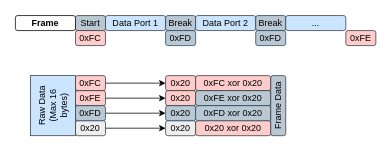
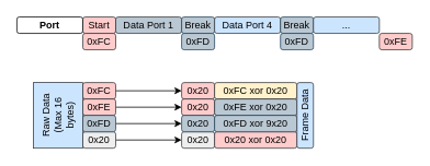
  <mxCell id="0" value="" />
  <mxCell id="1" parent="0" />
- <mxCell id="2" value="Start" style="rounded=1;whiteSpace=wrap;html=1;fillColor=#bac8d3;strokeColor=#36393d;" parent="1" vertex="1"><mxGeometry x="100" y="20" width="40" height="20" as="geometry" /></mxCell>
- <mxCell id="3" value="Frame" style="rounded=1;whiteSpace=wrap;html=1;fontStyle=1" parent="1" vertex="1"><mxGeometry x="20" y="20" width="80" height="20" as="geometry" /></mxCell>
- <mxCell id="4" value="Data Port 1" style="rounded=1;whiteSpace=wrap;html=1;fillColor=#cce5ff;strokeColor=#36393d;" parent="1" vertex="1"><mxGeometry x="140" y="20" width="80" height="20" as="geometry" /></mxCell>
+ <mxCell id="2" value="Start" style="rounded=1;whiteSpace=wrap;html=1;fillColor=#ffcccc;strokeColor=#36393d;" parent="1" vertex="1"><mxGeometry x="100" y="20" width="40" height="20" as="geometry" /></mxCell>
+ <mxCell id="3" value="Port" style="rounded=1;whiteSpace=wrap;html=1;fontStyle=1" parent="1" vertex="1"><mxGeometry x="20" y="20" width="80" height="20" as="geometry" /></mxCell>
+ <mxCell id="4" value="Data Port 1" style="rounded=1;whiteSpace=wrap;html=1;fillColor=#bac8d3;strokeColor=#36393d;" parent="1" vertex="1"><mxGeometry x="140" y="20" width="80" height="20" as="geometry" /></mxCell>
  <mxCell id="5" style="edgeStyle=orthogonalEdgeStyle;rounded=0;orthogonalLoop=1;jettySize=auto;html=1;entryX=0;entryY=0.5;entryDx=0;entryDy=0;" edge="1" parent="1" source="6" target="9"><mxGeometry relative="1" as="geometry" /></mxCell>
  <mxCell id="6" value="0xFC" style="rounded=1;whiteSpace=wrap;html=1;fillColor=#ffcccc;strokeColor=#36393d;" parent="1" vertex="1"><mxGeometry x="100" y="100" width="40" height="20" as="geometry" /></mxCell>
  <mxCell id="7" style="edgeStyle=orthogonalEdgeStyle;rounded=0;orthogonalLoop=1;jettySize=auto;html=1;entryX=0;entryY=0.5;entryDx=0;entryDy=0;" edge="1" parent="1" source="8" target="13"><mxGeometry relative="1" as="geometry" /></mxCell>
  <mxCell id="8" value="0xFE" style="rounded=1;whiteSpace=wrap;html=1;fillColor=#ffcccc;strokeColor=#36393d;" parent="1" vertex="1"><mxGeometry x="100" y="120" width="40" height="20" as="geometry" /></mxCell>
  <mxCell id="9" value="0x20" style="rounded=1;whiteSpace=wrap;html=1;fillColor=#ffcccc;strokeColor=#36393d;" parent="1" vertex="1"><mxGeometry x="220" y="100" width="40" height="20" as="geometry" /></mxCell>
  <mxCell id="10" style="edgeStyle=orthogonalEdgeStyle;rounded=0;orthogonalLoop=1;jettySize=auto;html=1;entryX=0;entryY=0.5;entryDx=0;entryDy=0;" edge="1" parent="1" source="11" target="15"><mxGeometry relative="1" as="geometry" /></mxCell>
  <mxCell id="11" value="0x20" style="rounded=1;whiteSpace=wrap;html=1;fillColor=#eeeeee;strokeColor=#36393d;" parent="1" vertex="1"><mxGeometry x="100" y="160" width="40" height="20" as="geometry" /></mxCell>
- <mxCell id="12" value="0xFC xor 0x20" style="rounded=1;whiteSpace=wrap;html=1;fillColor=#ffcccc;strokeColor=#36393d;" parent="1" vertex="1"><mxGeometry x="260" y="100" width="100" height="20" as="geometry" /></mxCell>
+ <mxCell id="12" value="0xFC xor 0x20" style="rounded=1;whiteSpace=wrap;html=1;fillColor=#fff2cc;strokeColor=#36393d;" parent="1" vertex="1"><mxGeometry x="260" y="100" width="100" height="20" as="geometry" /></mxCell>
  <mxCell id="13" value="0x20" style="rounded=1;whiteSpace=wrap;html=1;fillColor=#ffcccc;strokeColor=#36393d;" parent="1" vertex="1"><mxGeometry x="220" y="120" width="40" height="20" as="geometry" /></mxCell>
  <mxCell id="14" value="0xFE xor 0x20" style="rounded=1;whiteSpace=wrap;html=1;fillColor=#bac8d3;strokeColor=#36393d;" parent="1" vertex="1"><mxGeometry x="260" y="120" width="100" height="20" as="geometry" /></mxCell>
  <mxCell id="15" value="0x20" style="rounded=1;whiteSpace=wrap;html=1;fillColor=#eeeeee;strokeColor=#36393d;" parent="1" vertex="1"><mxGeometry x="220" y="160" width="40" height="20" as="geometry" /></mxCell>
  <mxCell id="16" value="0x20 xor 0x20" style="rounded=1;whiteSpace=wrap;html=1;fillColor=#ffcccc;strokeColor=#36393d;" parent="1" vertex="1"><mxGeometry x="260" y="160" width="100" height="20" as="geometry" /></mxCell>
  <mxCell id="17" value="Break" style="rounded=1;whiteSpace=wrap;html=1;fillColor=#bac8d3;strokeColor=#23445d;" vertex="1" parent="1"><mxGeometry x="220" y="20" width="40" height="20" as="geometry" /></mxCell>
- <mxCell id="18" value="Data Port 2" style="rounded=1;whiteSpace=wrap;html=1;fillColor=#cce5ff;strokeColor=#36393d;" vertex="1" parent="1"><mxGeometry x="260" y="20" width="80" height="20" as="geometry" /></mxCell>
+ <mxCell id="18" value="Data Port 4" style="rounded=1;whiteSpace=wrap;html=1;fillColor=#cce5ff;strokeColor=#36393d;" vertex="1" parent="1"><mxGeometry x="260" y="20" width="80" height="20" as="geometry" /></mxCell>
  <mxCell id="19" value="Break" style="rounded=1;whiteSpace=wrap;html=1;fillColor=#bac8d3;strokeColor=#23445d;" vertex="1" parent="1"><mxGeometry x="340" y="20" width="40" height="20" as="geometry" /></mxCell>
  <mxCell id="20" value="..." style="rounded=1;whiteSpace=wrap;html=1;fillColor=#cce5ff;strokeColor=#36393d;" vertex="1" parent="1"><mxGeometry x="380" y="20" width="80" height="20" as="geometry" /></mxCell>
  <mxCell id="21" value="0xFC" style="rounded=1;whiteSpace=wrap;html=1;fillColor=#ffcccc;strokeColor=#36393d;" vertex="1" parent="1"><mxGeometry x="100" y="40" width="40" height="20" as="geometry" /></mxCell>
  <mxCell id="22" value="0xFD" style="rounded=1;whiteSpace=wrap;html=1;fillColor=#bac8d3;strokeColor=#23445d;" vertex="1" parent="1"><mxGeometry x="220" y="40" width="40" height="20" as="geometry" /></mxCell>
  <mxCell id="23" value="0xFD" style="rounded=1;whiteSpace=wrap;html=1;fillColor=#bac8d3;strokeColor=#23445d;" vertex="1" parent="1"><mxGeometry x="340" y="40" width="40" height="20" as="geometry" /></mxCell>
  <mxCell id="24" value="0xFE" style="rounded=1;whiteSpace=wrap;html=1;fillColor=#ffcccc;strokeColor=#36393d;" vertex="1" parent="1"><mxGeometry x="460" y="40" width="40" height="20" as="geometry" /></mxCell>
  <mxCell id="25" style="edgeStyle=orthogonalEdgeStyle;rounded=0;orthogonalLoop=1;jettySize=auto;html=1;entryX=0;entryY=0.5;entryDx=0;entryDy=0;" edge="1" parent="1" source="26" target="27"><mxGeometry relative="1" as="geometry" /></mxCell>
  <mxCell id="26" value="0xFD" style="rounded=1;whiteSpace=wrap;html=1;fillColor=#bac8d3;strokeColor=#23445d;" vertex="1" parent="1"><mxGeometry x="100" y="140" width="40" height="20" as="geometry" /></mxCell>
  <mxCell id="27" value="0x20" style="rounded=1;whiteSpace=wrap;html=1;fillColor=#bac8d3;strokeColor=#23445d;" vertex="1" parent="1"><mxGeometry x="220" y="140" width="40" height="20" as="geometry" /></mxCell>
- <mxCell id="28" value="0xFD xor 0x20" style="rounded=1;whiteSpace=wrap;html=1;fillColor=#bac8d3;strokeColor=#23445d;" vertex="1" parent="1"><mxGeometry x="260" y="140" width="100" height="20" as="geometry" /></mxCell>
+ <mxCell id="28" value="0xFD xor 9x20" style="rounded=1;whiteSpace=wrap;html=1;fillColor=#bac8d3;strokeColor=#23445d;" vertex="1" parent="1"><mxGeometry x="260" y="140" width="100" height="20" as="geometry" /></mxCell>
  <mxCell id="29" value="Raw Data&lt;br&gt;(Max 16 bytes)" style="whiteSpace=wrap;html=1;fillColor=#cce5ff;strokeColor=#36393d;horizontal=0;verticalAlign=middle;rounded=0;" vertex="1" parent="1"><mxGeometry x="40" y="100" width="60" height="80" as="geometry" /></mxCell>
- <mxCell id="30" value="Frame Data" style="rounded=1;whiteSpace=wrap;html=1;fillColor=#bac8d3;strokeColor=#36393d;horizontal=0;verticalAlign=middle;" vertex="1" parent="1"><mxGeometry x="360" y="100" width="20" height="80" as="geometry" /></mxCell>
+ <mxCell id="30" value="Frame Data" style="rounded=1;whiteSpace=wrap;html=1;fillColor=#cce5ff;strokeColor=#36393d;horizontal=0;verticalAlign=middle;" vertex="1" parent="1"><mxGeometry x="360" y="100" width="20" height="80" as="geometry" /></mxCell>
